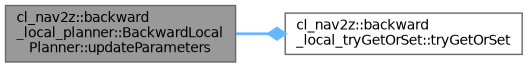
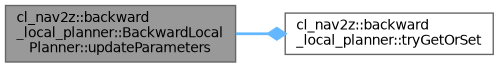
  digraph {
    rankdir=LR
    node [fontname=Helvetica fontsize=10 shape=box style=filled]
    n1 [color=gray40 fillcolor=grey60 fontcolor=black height=0.2 label="cl_nav2z::backward\l_local_planner::BackwardLocal\lPlanner::updateParameters" width=0.4]
-   n2 [color=grey40 fillcolor=white height=0.2 label="cl_nav2z::backward\l_local_tryGetOrSet::tryGetOrSet" width=0.4]
+   n2 [color=grey40 fillcolor=white height=0.2 label="cl_nav2z::backward\l_local_planner::tryGetOrSet" width=0.4]
    n1 -> n2 [color=steelblue1 fontname=Helvetica fontsize=10 labelfontname=Helvetica labelfontsize=10 style=bold arrowhead=diamond]
  }
